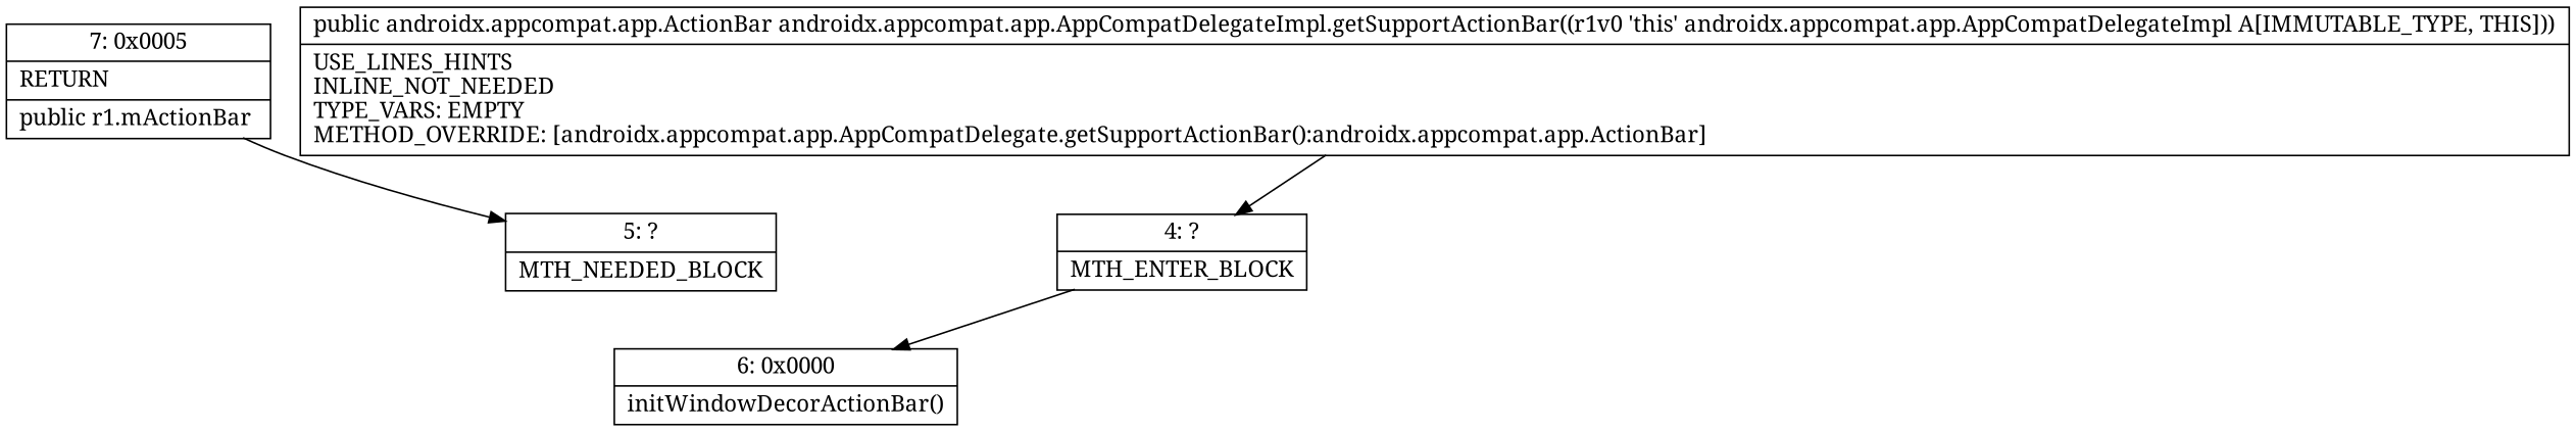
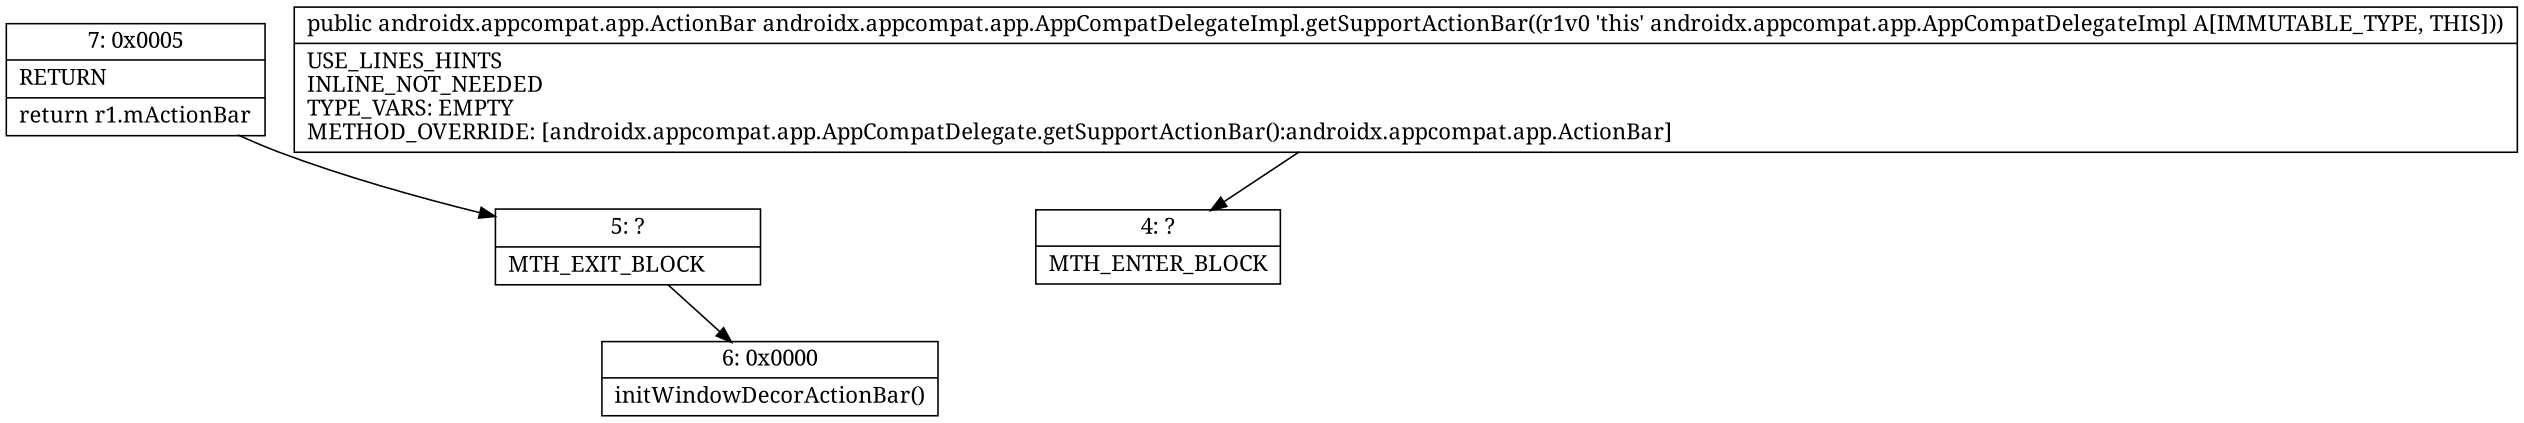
  digraph {
    fontname="Noto Serif"
    node [fontname="Noto Serif" shape=record]
    edge [fontname="Noto Serif"]
    n1 [label="{4\:\ ?|MTH_ENTER_BLOCK\l}"]
    n2 [label="{6\:\ 0x0000|initWindowDecorActionBar()\l}"]
-   n3 [label="{7\:\ 0x0005|RETURN\l|public r1.mActionBar\l}"]
-   n4 [label="{5\:\ ?|MTH_NEEDED_BLOCK\l}"]
+   n3 [label="{7\:\ 0x0005|RETURN\l|return r1.mActionBar\l}"]
+   n4 [label="{5\:\ ?|MTH_EXIT_BLOCK\l}"]
    n5 [label="{public androidx.appcompat.app.ActionBar androidx.appcompat.app.AppCompatDelegateImpl.getSupportActionBar((r1v0 'this' androidx.appcompat.app.AppCompatDelegateImpl A[IMMUTABLE_TYPE, THIS]))  | USE_LINES_HINTS\lINLINE_NOT_NEEDED\lTYPE_VARS: EMPTY\lMETHOD_OVERRIDE: [androidx.appcompat.app.AppCompatDelegate.getSupportActionBar():androidx.appcompat.app.ActionBar]\l}"]
-   n1 -> n2
+   n4 -> n2
    n3 -> n4
    n5 -> n1
  }
